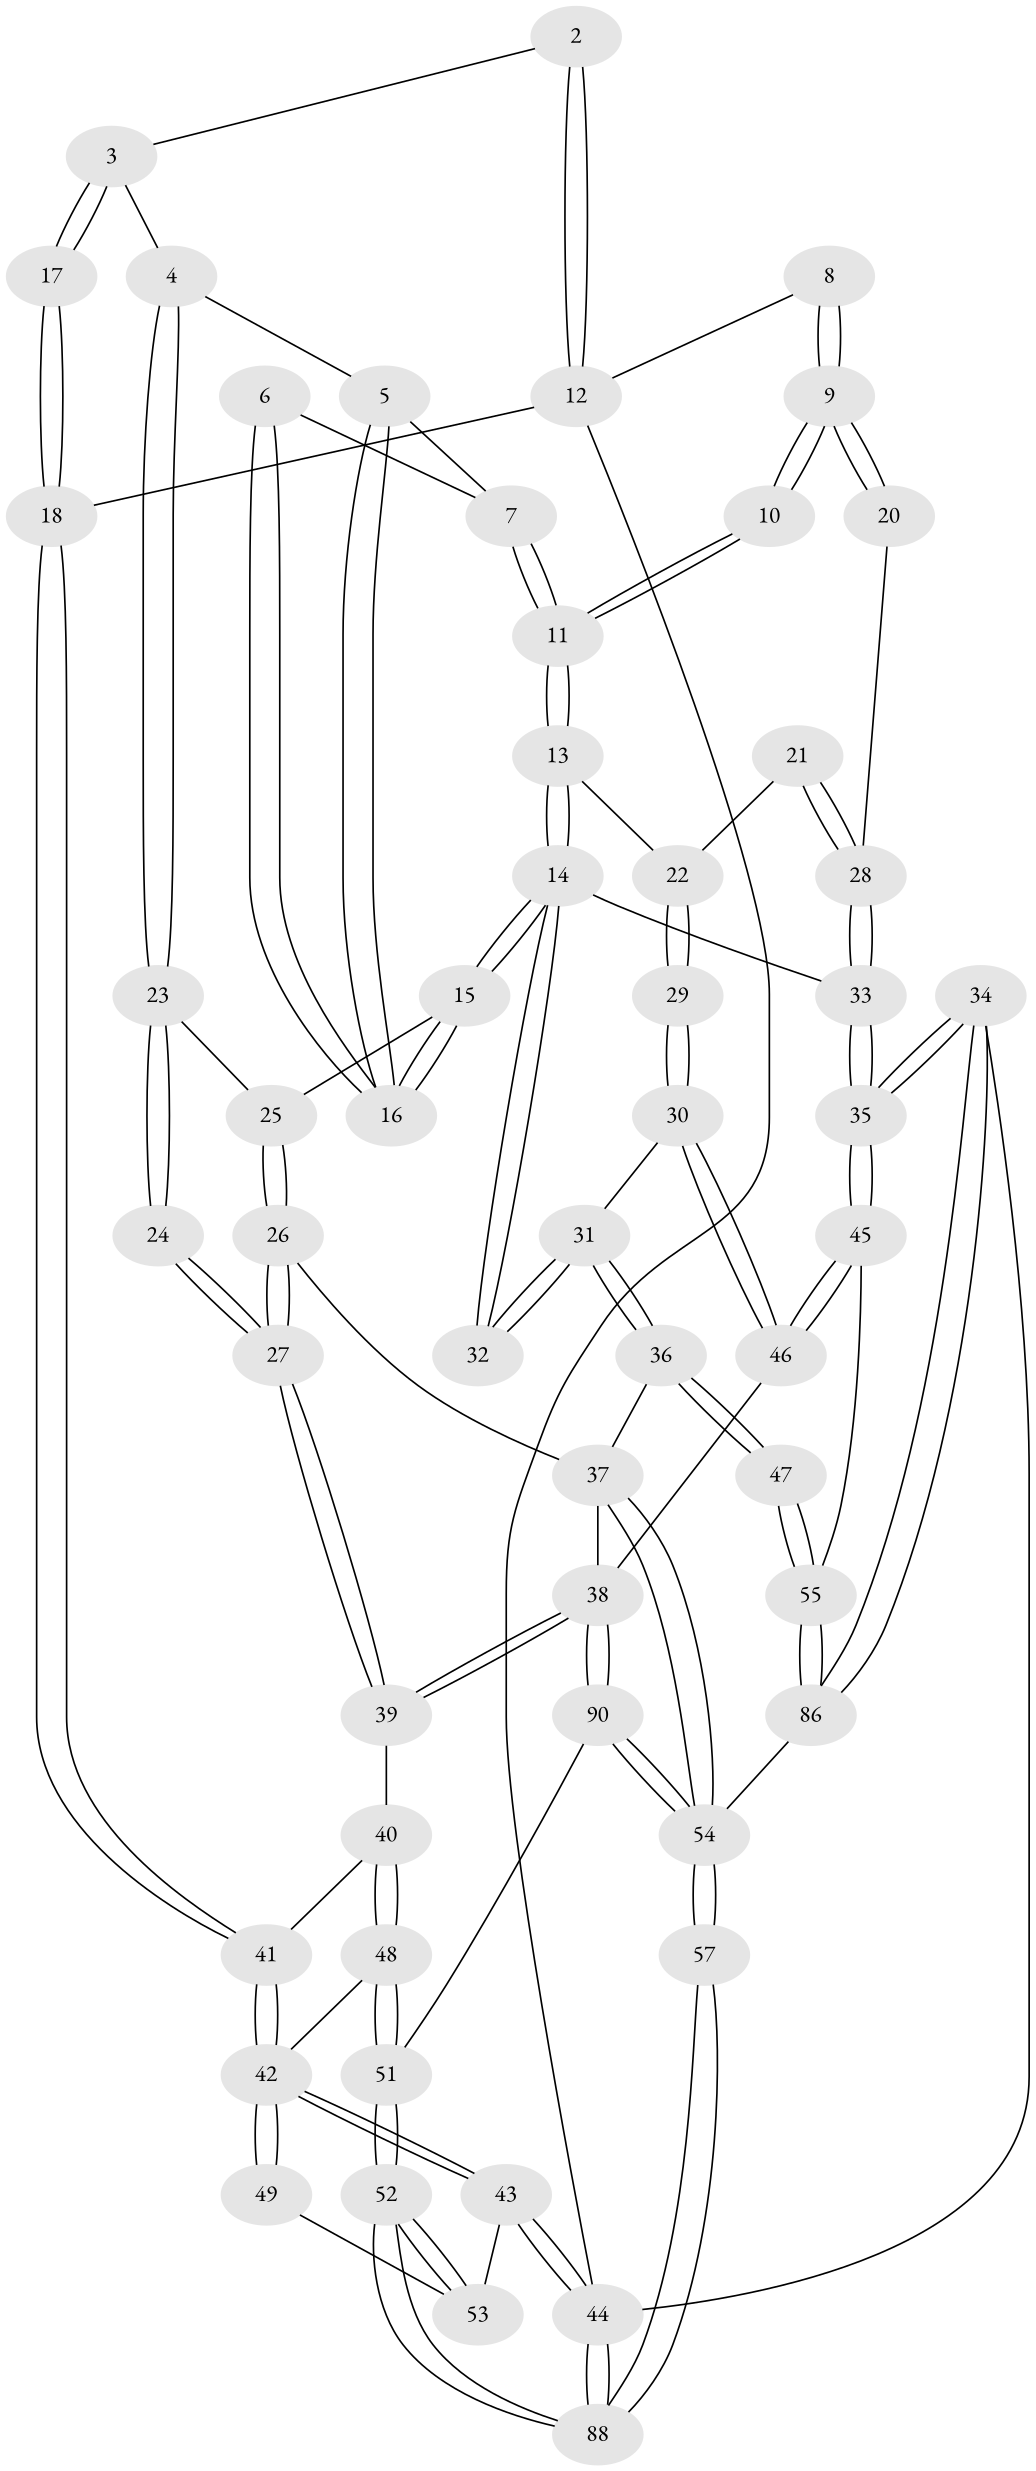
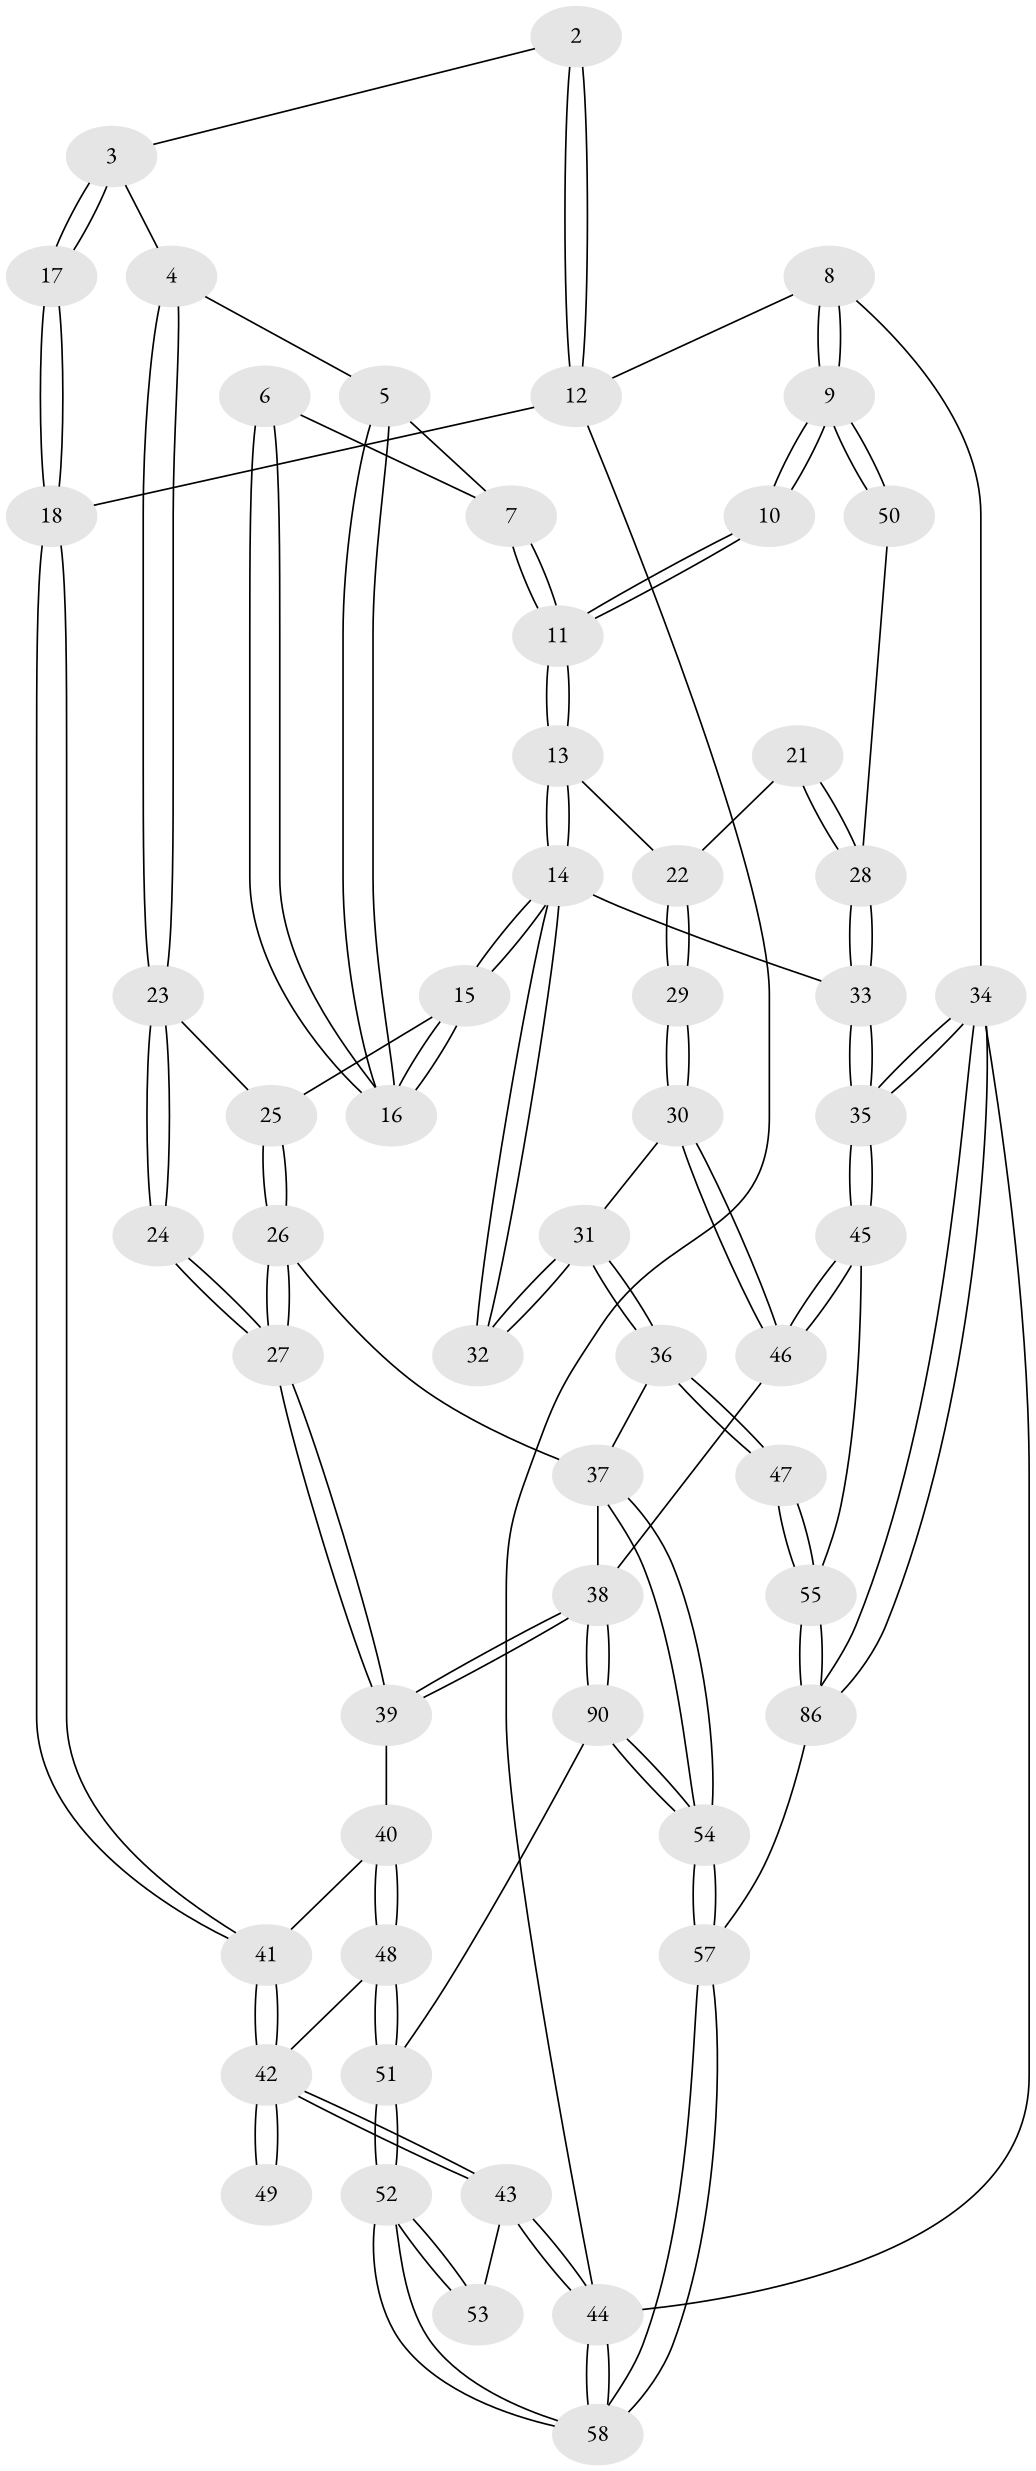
  graph {
    fontname="EB Garamond"
    node [color=gray90 fontname="EB Garamond" style=filled]
    edge [fontname="EB Garamond"]
    2
    3
    12
    8
    9
    34
    4
    17
    18
    44
    5
    23
    16
    7
    25
    24
    6
    11
    13
    10
-   20
+   20 [label=50]
    35
    n23 [label=86]
    28
    14
    22
    41
-   58 [label=88]
+   58
    15
    32
    33
    29
    26
    27
    42
    21
    30
    39
    37
    40
    31
    46
    36
    38
    47
    45
    57
    55
    54
    n50 [label=90]
    51
    48
    43
    49
    53
    52
    2 -- 3
    2 -- 12
    2 -- 12
    3 -- 4
    3 -- 17
    3 -- 17
    12 -- 18
    12 -- 44
    8 -- 12
    8 -- 9
    8 -- 9
+   8 -- 34
    9 -- 10
    9 -- 10
    9 -- 20
    9 -- 20
    34 -- 44
    34 -- 35
    34 -- 35
    34 -- n23
    34 -- n23
    4 -- 5
    4 -- 23
    4 -- 23
    17 -- 18
    17 -- 18
    18 -- 41
    18 -- 41
    44 -- 58
    44 -- 58
    5 -- 16
    5 -- 16
    5 -- 7
    23 -- 25
    23 -- 24
    23 -- 24
    7 -- 11
    7 -- 11
    25 -- 26
    25 -- 26
    24 -- 27
    24 -- 27
    6 -- 16
    6 -- 16
    6 -- 7
    11 -- 13
    11 -- 13
    13 -- 14
    13 -- 14
    13 -- 22
    10 -- 11
    10 -- 11
    20 -- 28
    35 -- 45
    35 -- 45
-   n23 -- 54
+   n23 -- 57
    28 -- 33
    28 -- 33
    14 -- 15
    14 -- 15
    14 -- 32
    14 -- 32
    14 -- 33
    22 -- 29
    22 -- 29
    41 -- 42
    41 -- 42
    15 -- 16
    15 -- 16
    15 -- 25
    33 -- 35
    33 -- 35
    29 -- 30
    29 -- 30
    26 -- 27
    26 -- 27
    26 -- 37
    27 -- 39
    27 -- 39
    42 -- 43
    42 -- 43
    42 -- 49
    42 -- 49
    21 -- 28
    21 -- 28
    21 -- 22
    30 -- 31
    30 -- 46
    30 -- 46
    39 -- 40
    37 -- 38
    37 -- 54
    37 -- 54
    40 -- 41
    40 -- 48
    40 -- 48
    31 -- 32
    31 -- 32
    31 -- 36
    31 -- 36
    46 -- 38
    36 -- 37
    36 -- 47
    36 -- 47
    38 -- 39
    38 -- 39
    38 -- n50
    38 -- n50
    47 -- 55
    47 -- 55
    45 -- 46
    45 -- 46
    45 -- 55
    57 -- 58
    57 -- 58
    55 -- n23
    55 -- n23
    54 -- 57
    54 -- 57
    n50 -- 54
    n50 -- 54
    n50 -- 51
    51 -- 52
    51 -- 52
    48 -- 42
    48 -- 51
    48 -- 51
    43 -- 44
    43 -- 44
    43 -- 53
-   49 -- 53
    52 -- 58
    52 -- 58
    52 -- 53
    52 -- 53
  }
